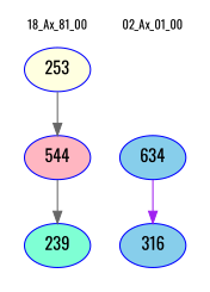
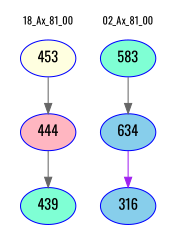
  digraph {
    fontname=Oswald
    node [color=blue fillcolor=aquamarine fontname=Oswald style=filled]
    edge [color=gray40 fontname=Oswald]
-   n1 [fillcolor=lightyellow label=253]
-   n2 [fillcolor=lightpink label=544]
-   n3 [label=239]
+   n1 [fillcolor=lightyellow label=453]
+   n2 [fillcolor=lightpink label=444]
+   n3 [label=439]
+   n4 [label=583]
    n5 [fillcolor=skyblue label=634]
    n6 [fillcolor=skyblue label=316]
    subgraph cluster_1 {
      color=white
      fontsize=10
      label="18_Ax_81_00"
      n1
      n2
      n3
    }
    subgraph cluster_2 {
      color=white
      fontsize=10
-     label="02_Ax_01_00"
+     label="02_Ax_81_00"
+     n4
      n5
      n6
    }
    n1 -> n2
    n2 -> n3
+   n4 -> n5
    n5 -> n6 [color=purple]
  }
